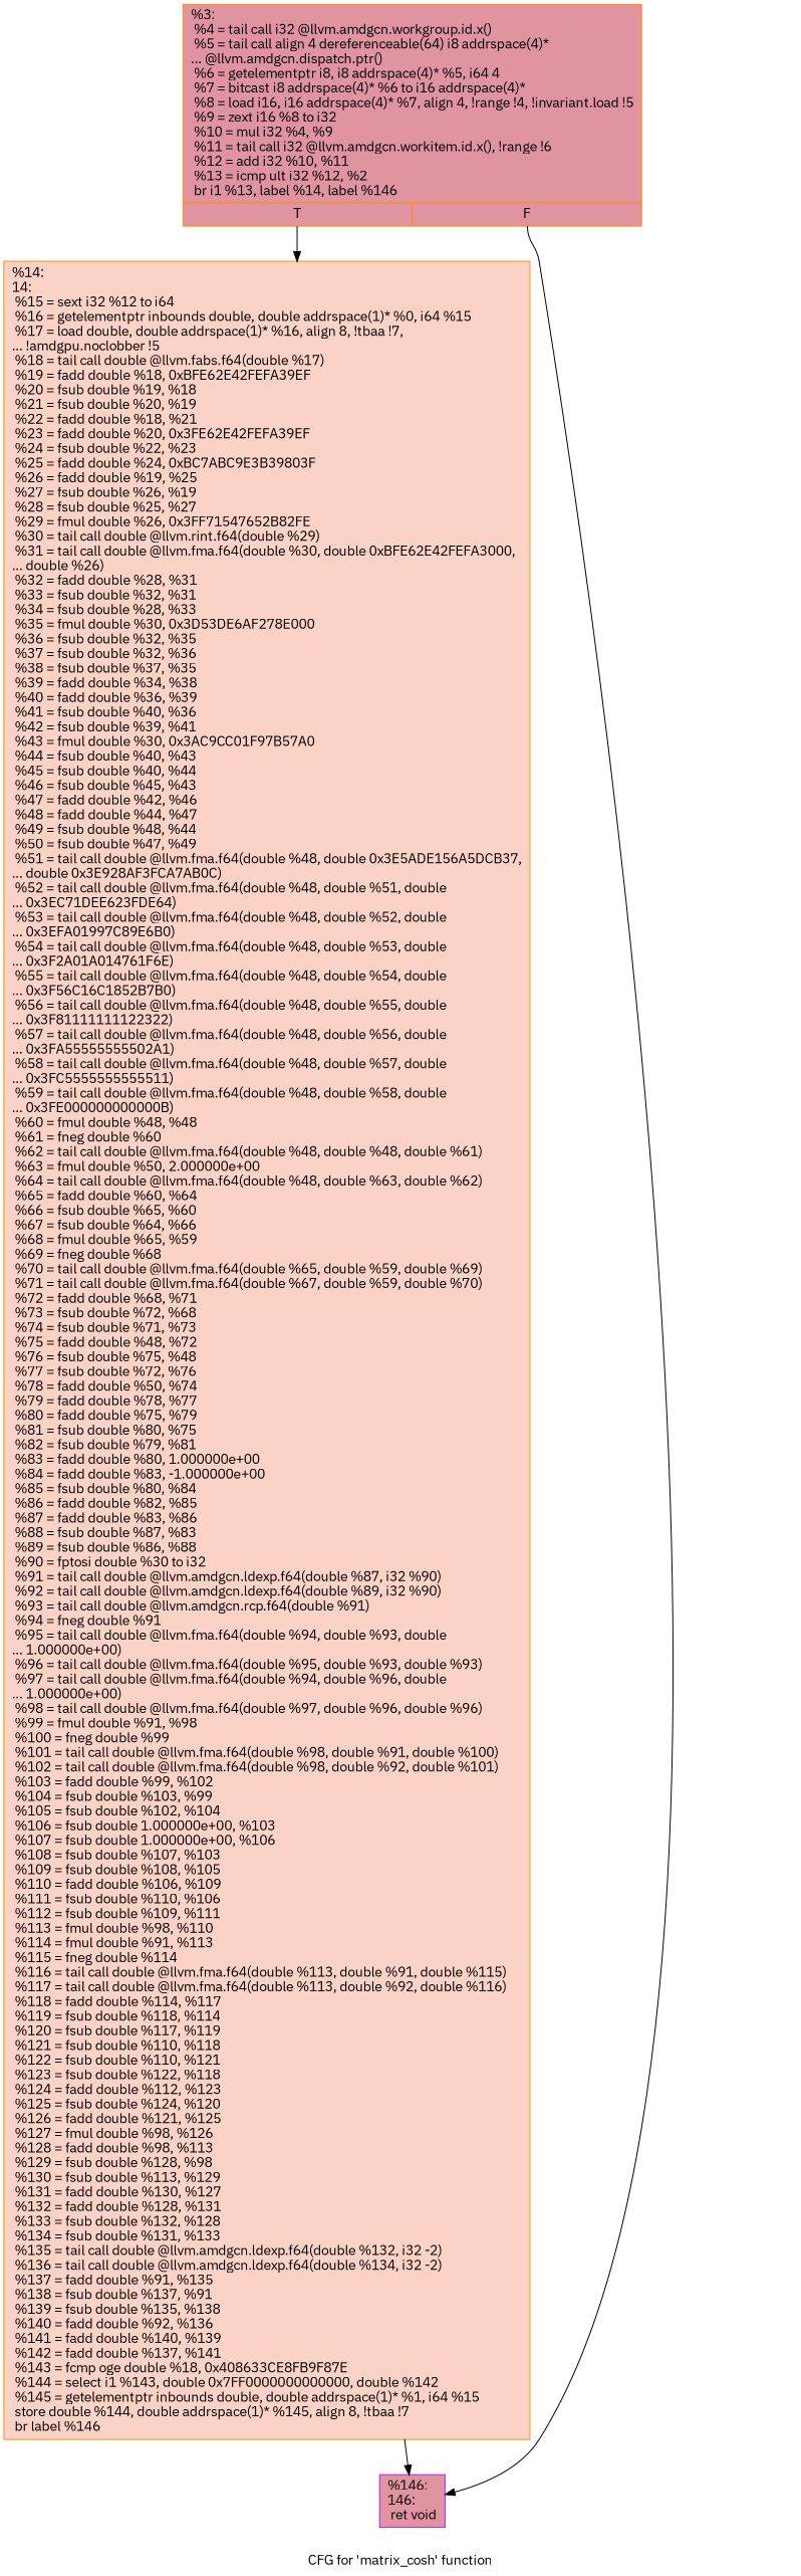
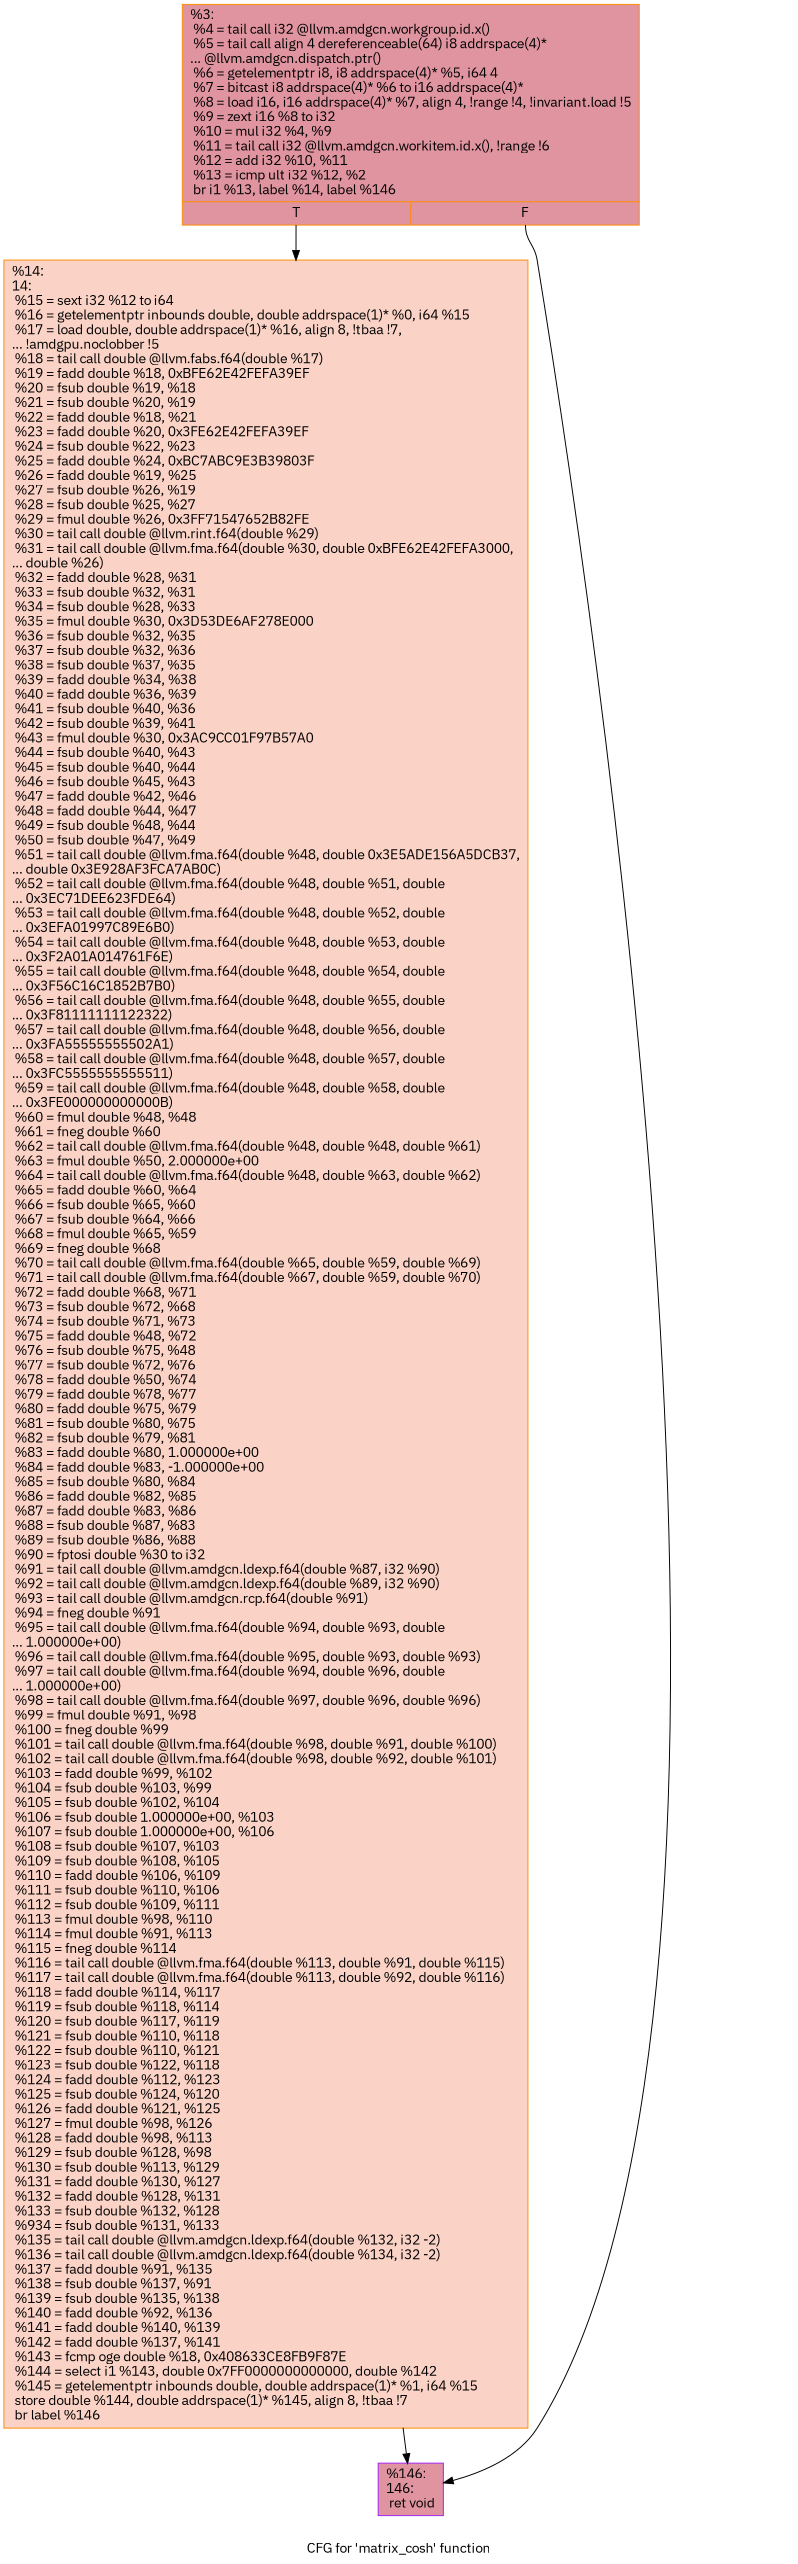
  digraph {
    label="CFG for 'matrix_cosh' function"
    fontname="IBM Plex Sans"
    node [color=darkorange fillcolor="#b70d2870" shape=record style=filled fontname="IBM Plex Sans"]
    edge [fontname="IBM Plex Sans"]
    n1 [label="{%3:\l  %4 = tail call i32 @llvm.amdgcn.workgroup.id.x()\l  %5 = tail call align 4 dereferenceable(64) i8 addrspace(4)*\l... @llvm.amdgcn.dispatch.ptr()\l  %6 = getelementptr i8, i8 addrspace(4)* %5, i64 4\l  %7 = bitcast i8 addrspace(4)* %6 to i16 addrspace(4)*\l  %8 = load i16, i16 addrspace(4)* %7, align 4, !range !4, !invariant.load !5\l  %9 = zext i16 %8 to i32\l  %10 = mul i32 %4, %9\l  %11 = tail call i32 @llvm.amdgcn.workitem.id.x(), !range !6\l  %12 = add i32 %10, %11\l  %13 = icmp ult i32 %12, %2\l  br i1 %13, label %14, label %146\l|{<s0>T|<s1>F}}"]
-   n2 [fillcolor="#f59c7d70" label="{%14:\l14:                                               \l  %15 = sext i32 %12 to i64\l  %16 = getelementptr inbounds double, double addrspace(1)* %0, i64 %15\l  %17 = load double, double addrspace(1)* %16, align 8, !tbaa !7,\l... !amdgpu.noclobber !5\l  %18 = tail call double @llvm.fabs.f64(double %17)\l  %19 = fadd double %18, 0xBFE62E42FEFA39EF\l  %20 = fsub double %19, %18\l  %21 = fsub double %20, %19\l  %22 = fadd double %18, %21\l  %23 = fadd double %20, 0x3FE62E42FEFA39EF\l  %24 = fsub double %22, %23\l  %25 = fadd double %24, 0xBC7ABC9E3B39803F\l  %26 = fadd double %19, %25\l  %27 = fsub double %26, %19\l  %28 = fsub double %25, %27\l  %29 = fmul double %26, 0x3FF71547652B82FE\l  %30 = tail call double @llvm.rint.f64(double %29)\l  %31 = tail call double @llvm.fma.f64(double %30, double 0xBFE62E42FEFA3000,\l... double %26)\l  %32 = fadd double %28, %31\l  %33 = fsub double %32, %31\l  %34 = fsub double %28, %33\l  %35 = fmul double %30, 0x3D53DE6AF278E000\l  %36 = fsub double %32, %35\l  %37 = fsub double %32, %36\l  %38 = fsub double %37, %35\l  %39 = fadd double %34, %38\l  %40 = fadd double %36, %39\l  %41 = fsub double %40, %36\l  %42 = fsub double %39, %41\l  %43 = fmul double %30, 0x3AC9CC01F97B57A0\l  %44 = fsub double %40, %43\l  %45 = fsub double %40, %44\l  %46 = fsub double %45, %43\l  %47 = fadd double %42, %46\l  %48 = fadd double %44, %47\l  %49 = fsub double %48, %44\l  %50 = fsub double %47, %49\l  %51 = tail call double @llvm.fma.f64(double %48, double 0x3E5ADE156A5DCB37,\l... double 0x3E928AF3FCA7AB0C)\l  %52 = tail call double @llvm.fma.f64(double %48, double %51, double\l... 0x3EC71DEE623FDE64)\l  %53 = tail call double @llvm.fma.f64(double %48, double %52, double\l... 0x3EFA01997C89E6B0)\l  %54 = tail call double @llvm.fma.f64(double %48, double %53, double\l... 0x3F2A01A014761F6E)\l  %55 = tail call double @llvm.fma.f64(double %48, double %54, double\l... 0x3F56C16C1852B7B0)\l  %56 = tail call double @llvm.fma.f64(double %48, double %55, double\l... 0x3F81111111122322)\l  %57 = tail call double @llvm.fma.f64(double %48, double %56, double\l... 0x3FA55555555502A1)\l  %58 = tail call double @llvm.fma.f64(double %48, double %57, double\l... 0x3FC5555555555511)\l  %59 = tail call double @llvm.fma.f64(double %48, double %58, double\l... 0x3FE000000000000B)\l  %60 = fmul double %48, %48\l  %61 = fneg double %60\l  %62 = tail call double @llvm.fma.f64(double %48, double %48, double %61)\l  %63 = fmul double %50, 2.000000e+00\l  %64 = tail call double @llvm.fma.f64(double %48, double %63, double %62)\l  %65 = fadd double %60, %64\l  %66 = fsub double %65, %60\l  %67 = fsub double %64, %66\l  %68 = fmul double %65, %59\l  %69 = fneg double %68\l  %70 = tail call double @llvm.fma.f64(double %65, double %59, double %69)\l  %71 = tail call double @llvm.fma.f64(double %67, double %59, double %70)\l  %72 = fadd double %68, %71\l  %73 = fsub double %72, %68\l  %74 = fsub double %71, %73\l  %75 = fadd double %48, %72\l  %76 = fsub double %75, %48\l  %77 = fsub double %72, %76\l  %78 = fadd double %50, %74\l  %79 = fadd double %78, %77\l  %80 = fadd double %75, %79\l  %81 = fsub double %80, %75\l  %82 = fsub double %79, %81\l  %83 = fadd double %80, 1.000000e+00\l  %84 = fadd double %83, -1.000000e+00\l  %85 = fsub double %80, %84\l  %86 = fadd double %82, %85\l  %87 = fadd double %83, %86\l  %88 = fsub double %87, %83\l  %89 = fsub double %86, %88\l  %90 = fptosi double %30 to i32\l  %91 = tail call double @llvm.amdgcn.ldexp.f64(double %87, i32 %90)\l  %92 = tail call double @llvm.amdgcn.ldexp.f64(double %89, i32 %90)\l  %93 = tail call double @llvm.amdgcn.rcp.f64(double %91)\l  %94 = fneg double %91\l  %95 = tail call double @llvm.fma.f64(double %94, double %93, double\l... 1.000000e+00)\l  %96 = tail call double @llvm.fma.f64(double %95, double %93, double %93)\l  %97 = tail call double @llvm.fma.f64(double %94, double %96, double\l... 1.000000e+00)\l  %98 = tail call double @llvm.fma.f64(double %97, double %96, double %96)\l  %99 = fmul double %91, %98\l  %100 = fneg double %99\l  %101 = tail call double @llvm.fma.f64(double %98, double %91, double %100)\l  %102 = tail call double @llvm.fma.f64(double %98, double %92, double %101)\l  %103 = fadd double %99, %102\l  %104 = fsub double %103, %99\l  %105 = fsub double %102, %104\l  %106 = fsub double 1.000000e+00, %103\l  %107 = fsub double 1.000000e+00, %106\l  %108 = fsub double %107, %103\l  %109 = fsub double %108, %105\l  %110 = fadd double %106, %109\l  %111 = fsub double %110, %106\l  %112 = fsub double %109, %111\l  %113 = fmul double %98, %110\l  %114 = fmul double %91, %113\l  %115 = fneg double %114\l  %116 = tail call double @llvm.fma.f64(double %113, double %91, double %115)\l  %117 = tail call double @llvm.fma.f64(double %113, double %92, double %116)\l  %118 = fadd double %114, %117\l  %119 = fsub double %118, %114\l  %120 = fsub double %117, %119\l  %121 = fsub double %110, %118\l  %122 = fsub double %110, %121\l  %123 = fsub double %122, %118\l  %124 = fadd double %112, %123\l  %125 = fsub double %124, %120\l  %126 = fadd double %121, %125\l  %127 = fmul double %98, %126\l  %128 = fadd double %98, %113\l  %129 = fsub double %128, %98\l  %130 = fsub double %113, %129\l  %131 = fadd double %130, %127\l  %132 = fadd double %128, %131\l  %133 = fsub double %132, %128\l  %134 = fsub double %131, %133\l  %135 = tail call double @llvm.amdgcn.ldexp.f64(double %132, i32 -2)\l  %136 = tail call double @llvm.amdgcn.ldexp.f64(double %134, i32 -2)\l  %137 = fadd double %91, %135\l  %138 = fsub double %137, %91\l  %139 = fsub double %135, %138\l  %140 = fadd double %92, %136\l  %141 = fadd double %140, %139\l  %142 = fadd double %137, %141\l  %143 = fcmp oge double %18, 0x408633CE8FB9F87E\l  %144 = select i1 %143, double 0x7FF0000000000000, double %142\l  %145 = getelementptr inbounds double, double addrspace(1)* %1, i64 %15\l  store double %144, double addrspace(1)* %145, align 8, !tbaa !7\l  br label %146\l}"]
+   n2 [fillcolor="#f59c7d70" label="{%14:\l14:                                               \l  %15 = sext i32 %12 to i64\l  %16 = getelementptr inbounds double, double addrspace(1)* %0, i64 %15\l  %17 = load double, double addrspace(1)* %16, align 8, !tbaa !7,\l... !amdgpu.noclobber !5\l  %18 = tail call double @llvm.fabs.f64(double %17)\l  %19 = fadd double %18, 0xBFE62E42FEFA39EF\l  %20 = fsub double %19, %18\l  %21 = fsub double %20, %19\l  %22 = fadd double %18, %21\l  %23 = fadd double %20, 0x3FE62E42FEFA39EF\l  %24 = fsub double %22, %23\l  %25 = fadd double %24, 0xBC7ABC9E3B39803F\l  %26 = fadd double %19, %25\l  %27 = fsub double %26, %19\l  %28 = fsub double %25, %27\l  %29 = fmul double %26, 0x3FF71547652B82FE\l  %30 = tail call double @llvm.rint.f64(double %29)\l  %31 = tail call double @llvm.fma.f64(double %30, double 0xBFE62E42FEFA3000,\l... double %26)\l  %32 = fadd double %28, %31\l  %33 = fsub double %32, %31\l  %34 = fsub double %28, %33\l  %35 = fmul double %30, 0x3D53DE6AF278E000\l  %36 = fsub double %32, %35\l  %37 = fsub double %32, %36\l  %38 = fsub double %37, %35\l  %39 = fadd double %34, %38\l  %40 = fadd double %36, %39\l  %41 = fsub double %40, %36\l  %42 = fsub double %39, %41\l  %43 = fmul double %30, 0x3AC9CC01F97B57A0\l  %44 = fsub double %40, %43\l  %45 = fsub double %40, %44\l  %46 = fsub double %45, %43\l  %47 = fadd double %42, %46\l  %48 = fadd double %44, %47\l  %49 = fsub double %48, %44\l  %50 = fsub double %47, %49\l  %51 = tail call double @llvm.fma.f64(double %48, double 0x3E5ADE156A5DCB37,\l... double 0x3E928AF3FCA7AB0C)\l  %52 = tail call double @llvm.fma.f64(double %48, double %51, double\l... 0x3EC71DEE623FDE64)\l  %53 = tail call double @llvm.fma.f64(double %48, double %52, double\l... 0x3EFA01997C89E6B0)\l  %54 = tail call double @llvm.fma.f64(double %48, double %53, double\l... 0x3F2A01A014761F6E)\l  %55 = tail call double @llvm.fma.f64(double %48, double %54, double\l... 0x3F56C16C1852B7B0)\l  %56 = tail call double @llvm.fma.f64(double %48, double %55, double\l... 0x3F81111111122322)\l  %57 = tail call double @llvm.fma.f64(double %48, double %56, double\l... 0x3FA55555555502A1)\l  %58 = tail call double @llvm.fma.f64(double %48, double %57, double\l... 0x3FC5555555555511)\l  %59 = tail call double @llvm.fma.f64(double %48, double %58, double\l... 0x3FE000000000000B)\l  %60 = fmul double %48, %48\l  %61 = fneg double %60\l  %62 = tail call double @llvm.fma.f64(double %48, double %48, double %61)\l  %63 = fmul double %50, 2.000000e+00\l  %64 = tail call double @llvm.fma.f64(double %48, double %63, double %62)\l  %65 = fadd double %60, %64\l  %66 = fsub double %65, %60\l  %67 = fsub double %64, %66\l  %68 = fmul double %65, %59\l  %69 = fneg double %68\l  %70 = tail call double @llvm.fma.f64(double %65, double %59, double %69)\l  %71 = tail call double @llvm.fma.f64(double %67, double %59, double %70)\l  %72 = fadd double %68, %71\l  %73 = fsub double %72, %68\l  %74 = fsub double %71, %73\l  %75 = fadd double %48, %72\l  %76 = fsub double %75, %48\l  %77 = fsub double %72, %76\l  %78 = fadd double %50, %74\l  %79 = fadd double %78, %77\l  %80 = fadd double %75, %79\l  %81 = fsub double %80, %75\l  %82 = fsub double %79, %81\l  %83 = fadd double %80, 1.000000e+00\l  %84 = fadd double %83, -1.000000e+00\l  %85 = fsub double %80, %84\l  %86 = fadd double %82, %85\l  %87 = fadd double %83, %86\l  %88 = fsub double %87, %83\l  %89 = fsub double %86, %88\l  %90 = fptosi double %30 to i32\l  %91 = tail call double @llvm.amdgcn.ldexp.f64(double %87, i32 %90)\l  %92 = tail call double @llvm.amdgcn.ldexp.f64(double %89, i32 %90)\l  %93 = tail call double @llvm.amdgcn.rcp.f64(double %91)\l  %94 = fneg double %91\l  %95 = tail call double @llvm.fma.f64(double %94, double %93, double\l... 1.000000e+00)\l  %96 = tail call double @llvm.fma.f64(double %95, double %93, double %93)\l  %97 = tail call double @llvm.fma.f64(double %94, double %96, double\l... 1.000000e+00)\l  %98 = tail call double @llvm.fma.f64(double %97, double %96, double %96)\l  %99 = fmul double %91, %98\l  %100 = fneg double %99\l  %101 = tail call double @llvm.fma.f64(double %98, double %91, double %100)\l  %102 = tail call double @llvm.fma.f64(double %98, double %92, double %101)\l  %103 = fadd double %99, %102\l  %104 = fsub double %103, %99\l  %105 = fsub double %102, %104\l  %106 = fsub double 1.000000e+00, %103\l  %107 = fsub double 1.000000e+00, %106\l  %108 = fsub double %107, %103\l  %109 = fsub double %108, %105\l  %110 = fadd double %106, %109\l  %111 = fsub double %110, %106\l  %112 = fsub double %109, %111\l  %113 = fmul double %98, %110\l  %114 = fmul double %91, %113\l  %115 = fneg double %114\l  %116 = tail call double @llvm.fma.f64(double %113, double %91, double %115)\l  %117 = tail call double @llvm.fma.f64(double %113, double %92, double %116)\l  %118 = fadd double %114, %117\l  %119 = fsub double %118, %114\l  %120 = fsub double %117, %119\l  %121 = fsub double %110, %118\l  %122 = fsub double %110, %121\l  %123 = fsub double %122, %118\l  %124 = fadd double %112, %123\l  %125 = fsub double %124, %120\l  %126 = fadd double %121, %125\l  %127 = fmul double %98, %126\l  %128 = fadd double %98, %113\l  %129 = fsub double %128, %98\l  %130 = fsub double %113, %129\l  %131 = fadd double %130, %127\l  %132 = fadd double %128, %131\l  %133 = fsub double %132, %128\l  %934 = fsub double %131, %133\l  %135 = tail call double @llvm.amdgcn.ldexp.f64(double %132, i32 -2)\l  %136 = tail call double @llvm.amdgcn.ldexp.f64(double %134, i32 -2)\l  %137 = fadd double %91, %135\l  %138 = fsub double %137, %91\l  %139 = fsub double %135, %138\l  %140 = fadd double %92, %136\l  %141 = fadd double %140, %139\l  %142 = fadd double %137, %141\l  %143 = fcmp oge double %18, 0x408633CE8FB9F87E\l  %144 = select i1 %143, double 0x7FF0000000000000, double %142\l  %145 = getelementptr inbounds double, double addrspace(1)* %1, i64 %15\l  store double %144, double addrspace(1)* %145, align 8, !tbaa !7\l  br label %146\l}"]
    n3 [color=purple label="{%146:\l146:                                              \l  ret void\l}"]
    n1 -> n2 [tailport=s0]
    n1 -> n3 [tailport=s1]
    n2 -> n3
  }
